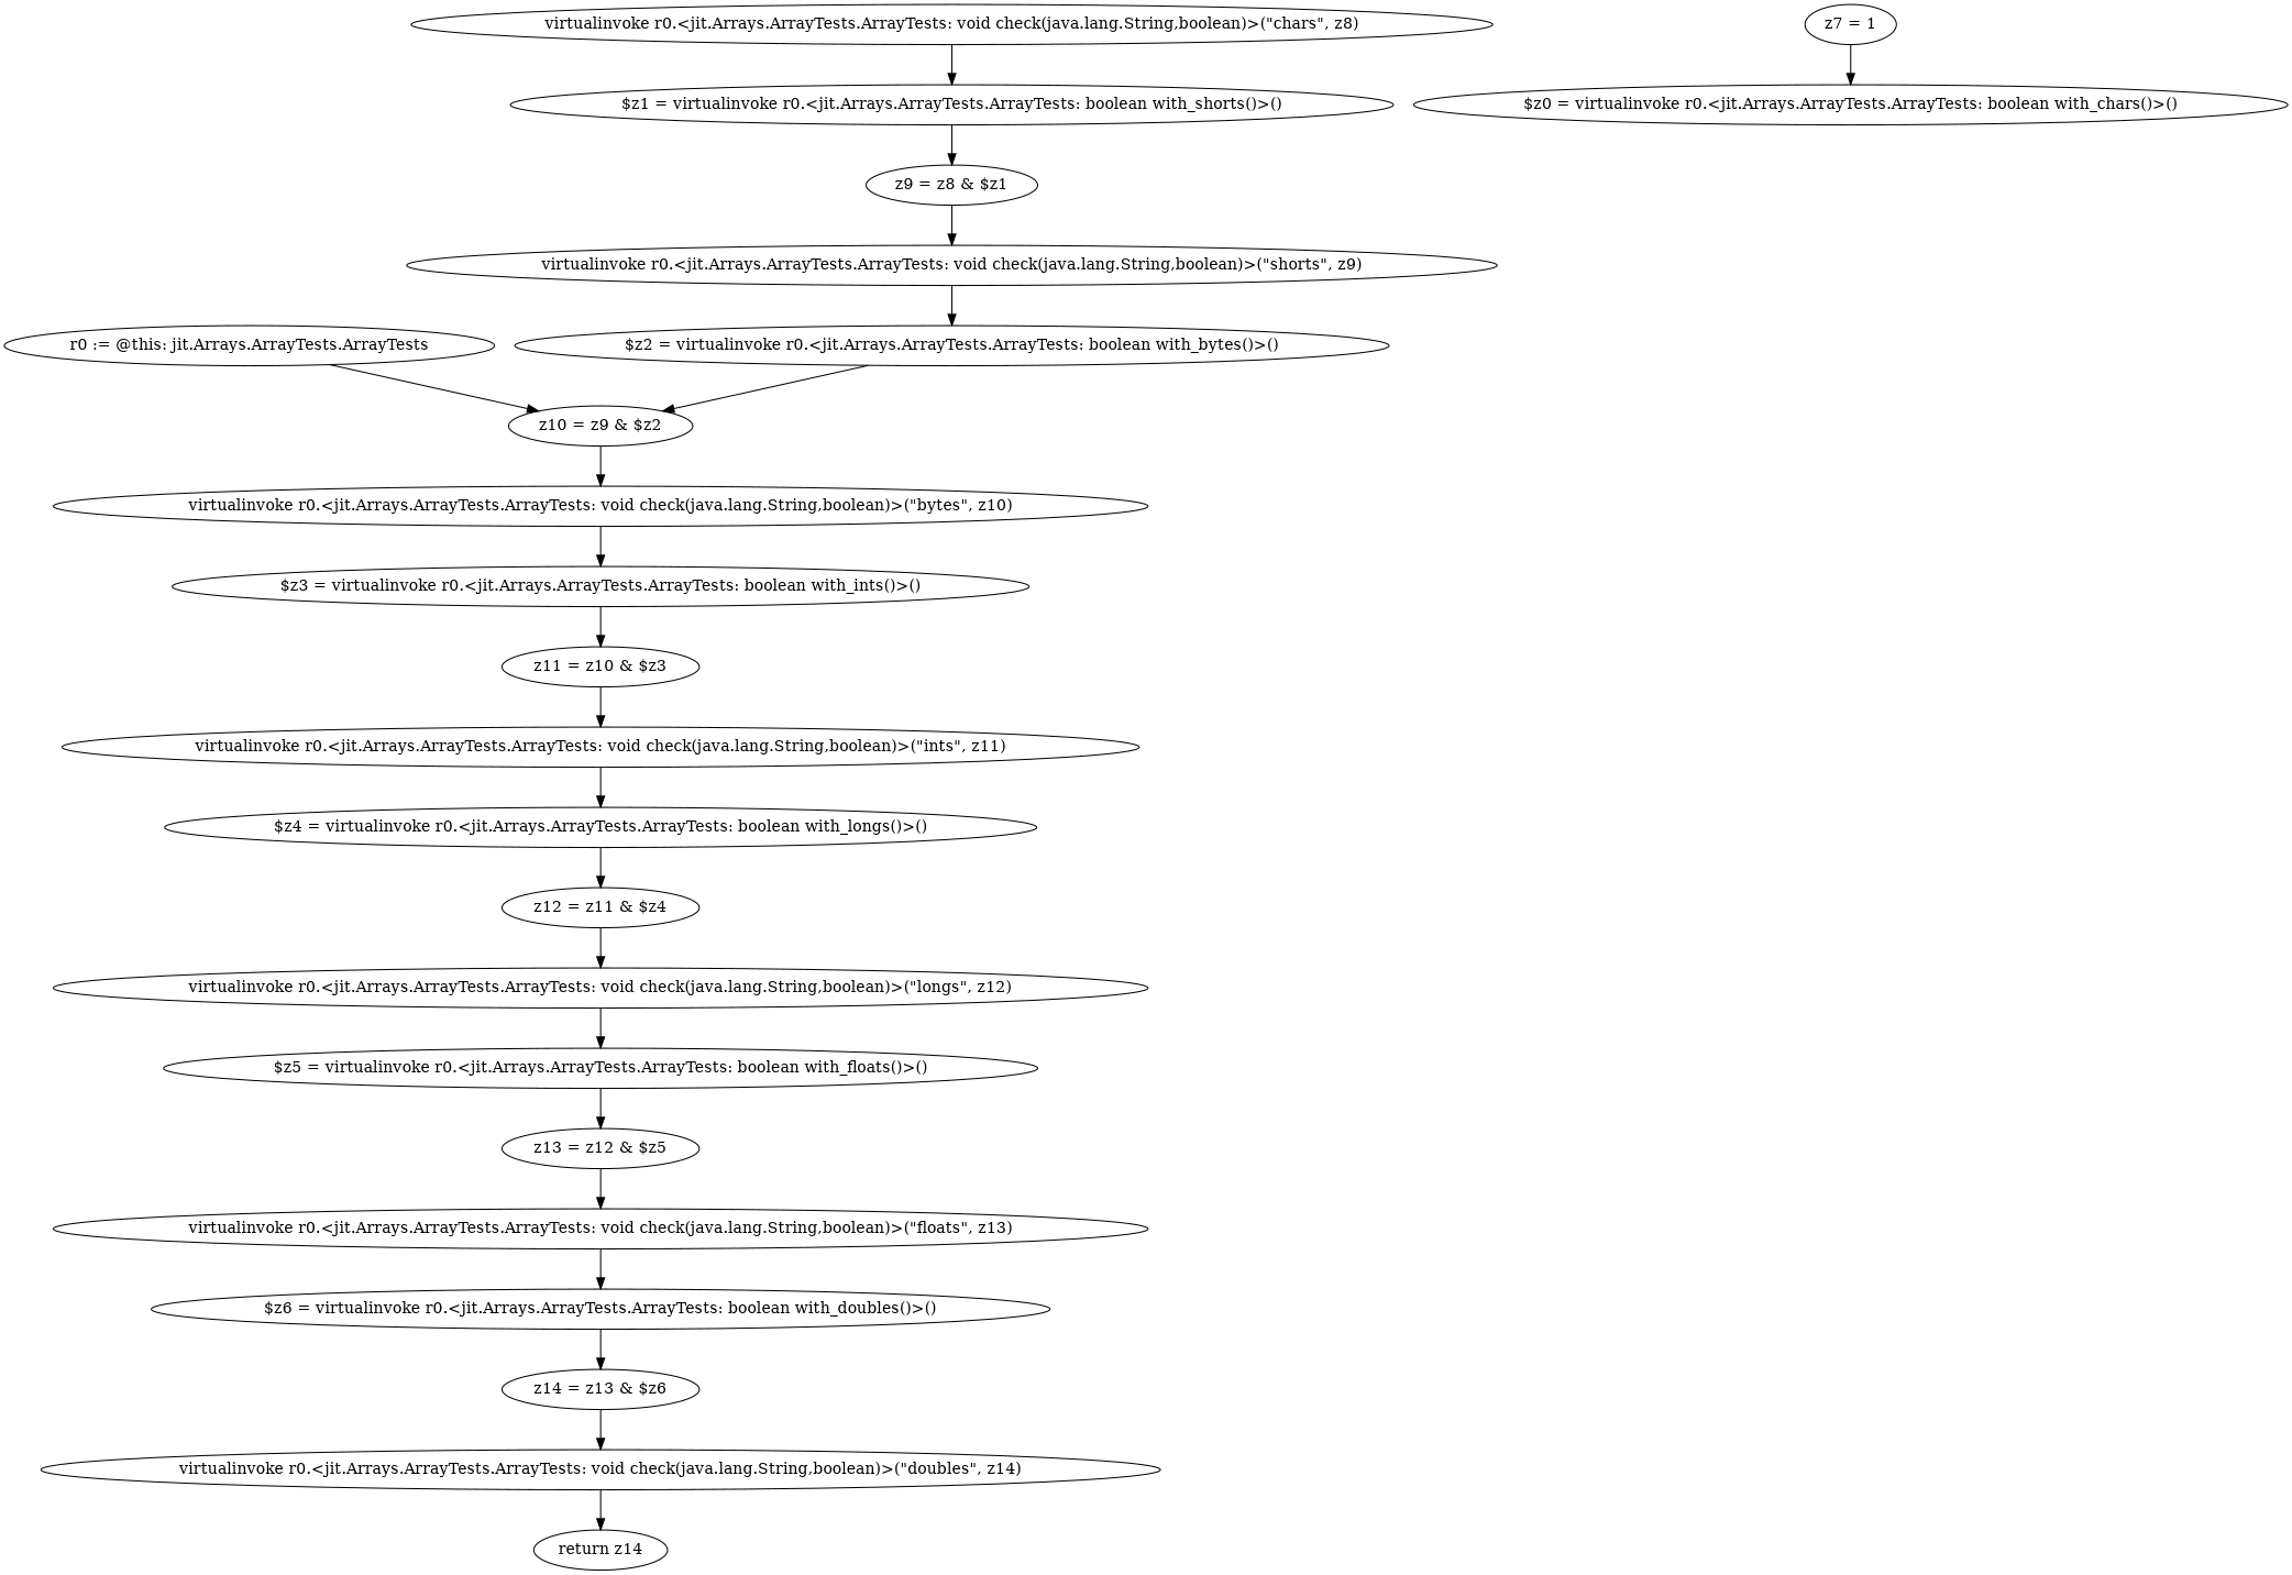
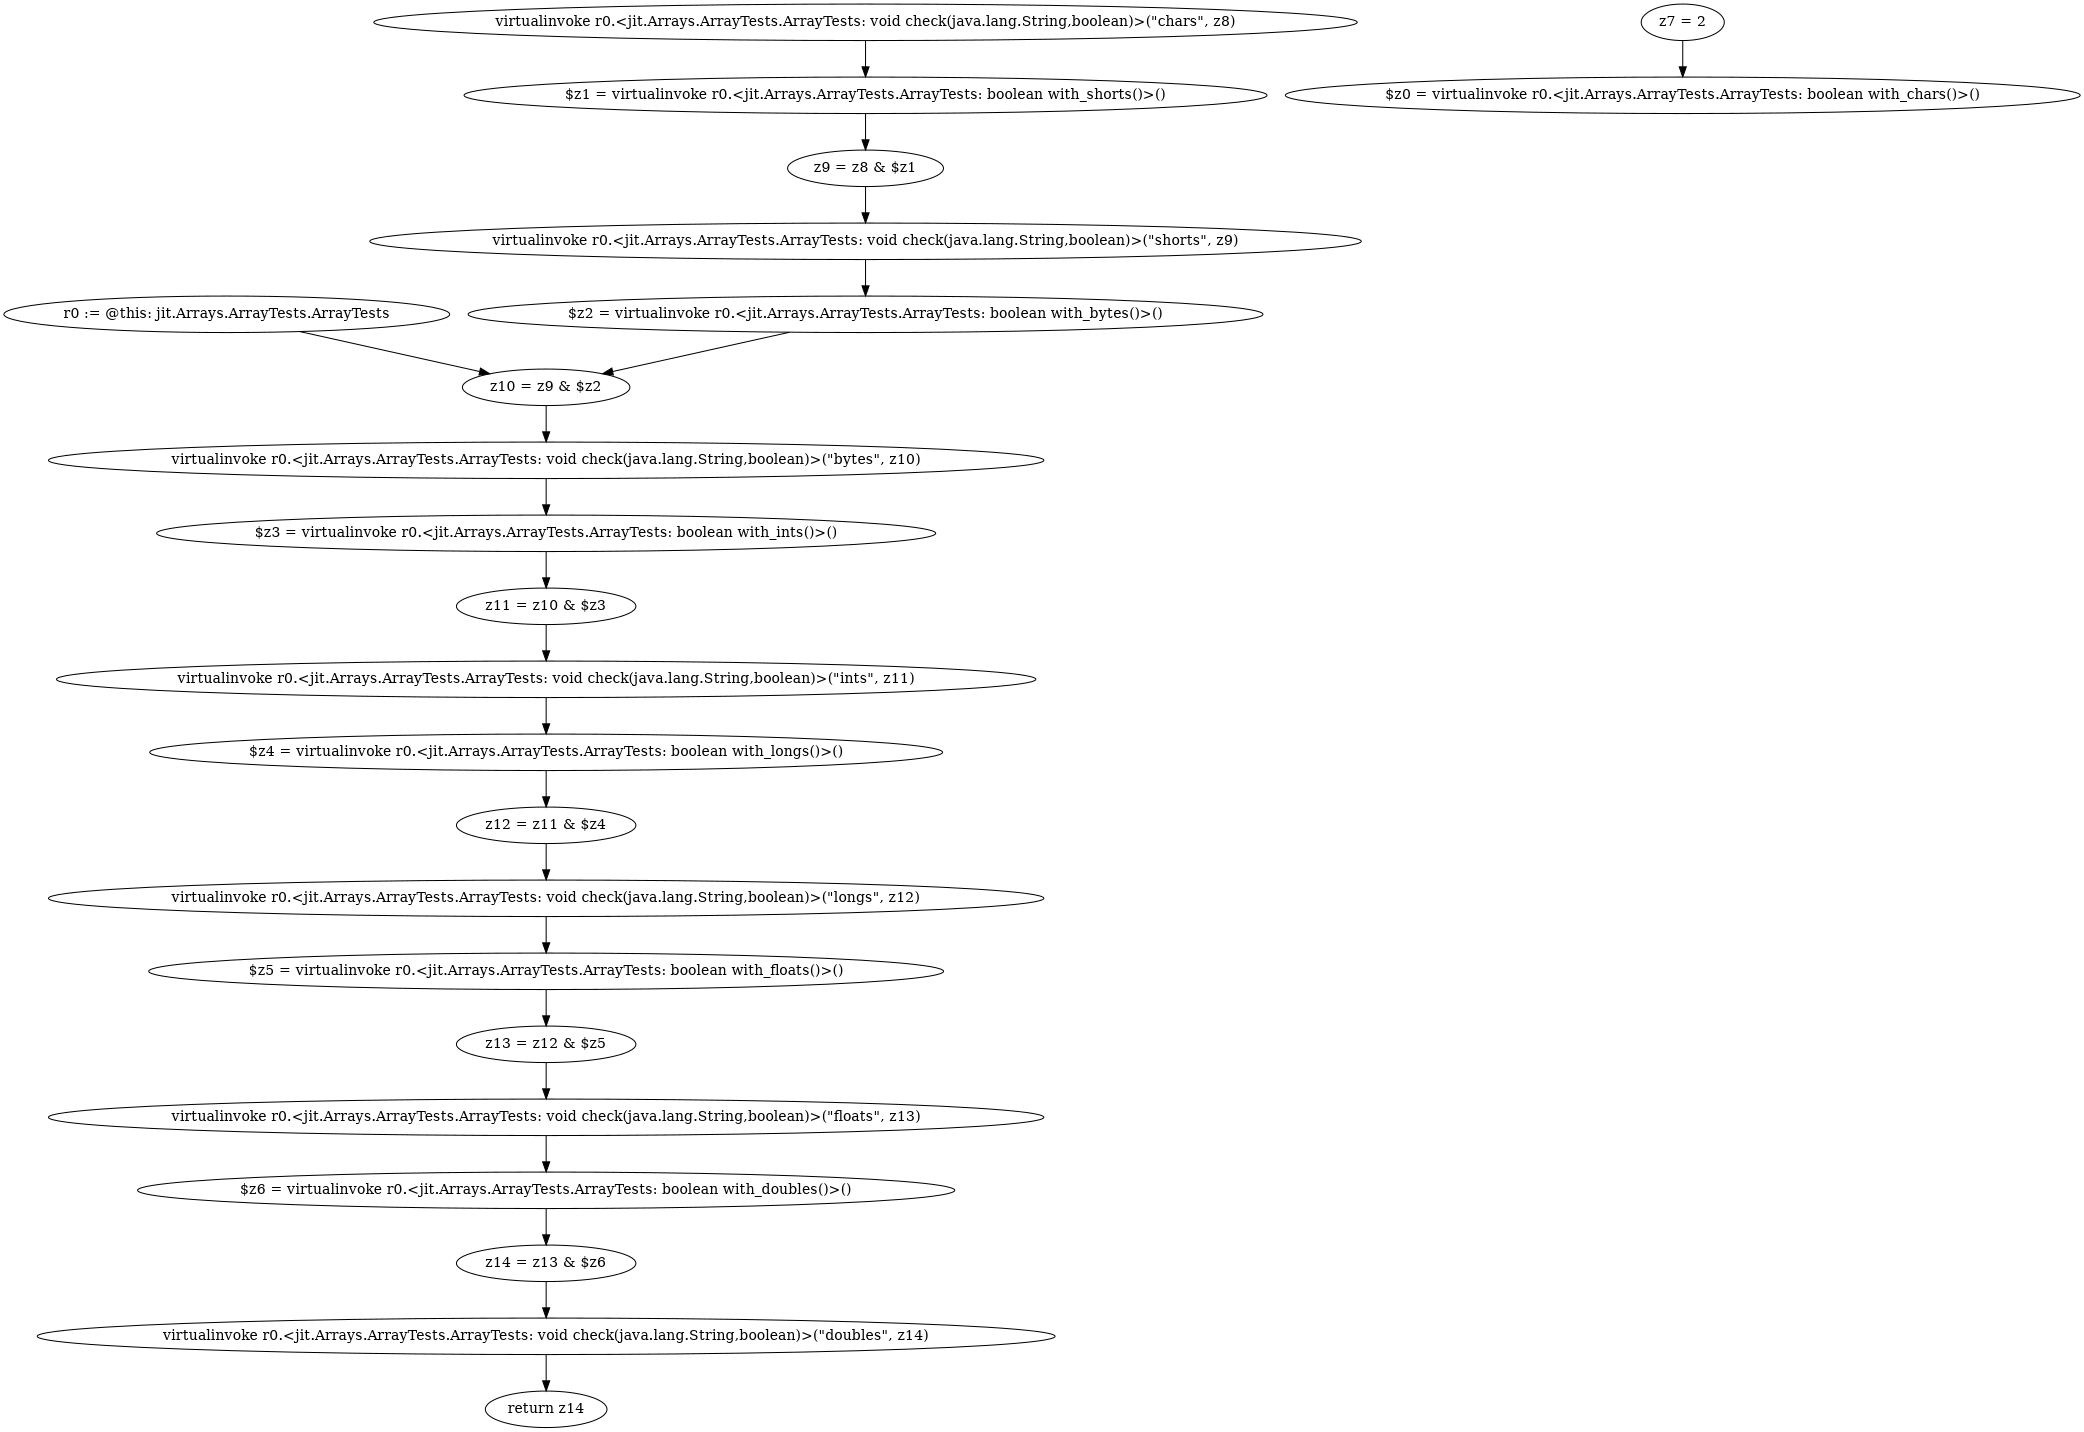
  digraph {
    "r0 := @this: jit.Arrays.ArrayTests.ArrayTests"
    "z10 = z9 & $z2"
-   "z7 = 1"
+   "z7 = 1" [label="z7 = 2"]
    "$z0 = virtualinvoke r0.<jit.Arrays.ArrayTests.ArrayTests: boolean with_chars()>()"
    "virtualinvoke r0.<jit.Arrays.ArrayTests.ArrayTests: void check(java.lang.String,boolean)>(\"chars\", z8)"
    "$z1 = virtualinvoke r0.<jit.Arrays.ArrayTests.ArrayTests: boolean with_shorts()>()"
    "z9 = z8 & $z1"
    "virtualinvoke r0.<jit.Arrays.ArrayTests.ArrayTests: void check(java.lang.String,boolean)>(\"shorts\", z9)"
    "$z2 = virtualinvoke r0.<jit.Arrays.ArrayTests.ArrayTests: boolean with_bytes()>()"
    "virtualinvoke r0.<jit.Arrays.ArrayTests.ArrayTests: void check(java.lang.String,boolean)>(\"bytes\", z10)"
    "$z3 = virtualinvoke r0.<jit.Arrays.ArrayTests.ArrayTests: boolean with_ints()>()"
    "z11 = z10 & $z3"
    "virtualinvoke r0.<jit.Arrays.ArrayTests.ArrayTests: void check(java.lang.String,boolean)>(\"ints\", z11)"
    "$z4 = virtualinvoke r0.<jit.Arrays.ArrayTests.ArrayTests: boolean with_longs()>()"
    "z12 = z11 & $z4"
    "virtualinvoke r0.<jit.Arrays.ArrayTests.ArrayTests: void check(java.lang.String,boolean)>(\"longs\", z12)"
    "$z5 = virtualinvoke r0.<jit.Arrays.ArrayTests.ArrayTests: boolean with_floats()>()"
    "z13 = z12 & $z5"
    "virtualinvoke r0.<jit.Arrays.ArrayTests.ArrayTests: void check(java.lang.String,boolean)>(\"floats\", z13)"
    "$z6 = virtualinvoke r0.<jit.Arrays.ArrayTests.ArrayTests: boolean with_doubles()>()"
    "z14 = z13 & $z6"
    "virtualinvoke r0.<jit.Arrays.ArrayTests.ArrayTests: void check(java.lang.String,boolean)>(\"doubles\", z14)"
    "return z14"
    "r0 := @this: jit.Arrays.ArrayTests.ArrayTests" -> "z10 = z9 & $z2"
    "z10 = z9 & $z2" -> "virtualinvoke r0.<jit.Arrays.ArrayTests.ArrayTests: void check(java.lang.String,boolean)>(\"bytes\", z10)"
    "z7 = 1" -> "$z0 = virtualinvoke r0.<jit.Arrays.ArrayTests.ArrayTests: boolean with_chars()>()"
    "virtualinvoke r0.<jit.Arrays.ArrayTests.ArrayTests: void check(java.lang.String,boolean)>(\"chars\", z8)" -> "$z1 = virtualinvoke r0.<jit.Arrays.ArrayTests.ArrayTests: boolean with_shorts()>()"
    "$z1 = virtualinvoke r0.<jit.Arrays.ArrayTests.ArrayTests: boolean with_shorts()>()" -> "z9 = z8 & $z1"
    "z9 = z8 & $z1" -> "virtualinvoke r0.<jit.Arrays.ArrayTests.ArrayTests: void check(java.lang.String,boolean)>(\"shorts\", z9)"
    "virtualinvoke r0.<jit.Arrays.ArrayTests.ArrayTests: void check(java.lang.String,boolean)>(\"shorts\", z9)" -> "$z2 = virtualinvoke r0.<jit.Arrays.ArrayTests.ArrayTests: boolean with_bytes()>()"
    "$z2 = virtualinvoke r0.<jit.Arrays.ArrayTests.ArrayTests: boolean with_bytes()>()" -> "z10 = z9 & $z2"
    "virtualinvoke r0.<jit.Arrays.ArrayTests.ArrayTests: void check(java.lang.String,boolean)>(\"bytes\", z10)" -> "$z3 = virtualinvoke r0.<jit.Arrays.ArrayTests.ArrayTests: boolean with_ints()>()"
    "$z3 = virtualinvoke r0.<jit.Arrays.ArrayTests.ArrayTests: boolean with_ints()>()" -> "z11 = z10 & $z3"
    "z11 = z10 & $z3" -> "virtualinvoke r0.<jit.Arrays.ArrayTests.ArrayTests: void check(java.lang.String,boolean)>(\"ints\", z11)"
    "virtualinvoke r0.<jit.Arrays.ArrayTests.ArrayTests: void check(java.lang.String,boolean)>(\"ints\", z11)" -> "$z4 = virtualinvoke r0.<jit.Arrays.ArrayTests.ArrayTests: boolean with_longs()>()"
    "$z4 = virtualinvoke r0.<jit.Arrays.ArrayTests.ArrayTests: boolean with_longs()>()" -> "z12 = z11 & $z4"
    "z12 = z11 & $z4" -> "virtualinvoke r0.<jit.Arrays.ArrayTests.ArrayTests: void check(java.lang.String,boolean)>(\"longs\", z12)"
    "virtualinvoke r0.<jit.Arrays.ArrayTests.ArrayTests: void check(java.lang.String,boolean)>(\"longs\", z12)" -> "$z5 = virtualinvoke r0.<jit.Arrays.ArrayTests.ArrayTests: boolean with_floats()>()"
    "$z5 = virtualinvoke r0.<jit.Arrays.ArrayTests.ArrayTests: boolean with_floats()>()" -> "z13 = z12 & $z5"
    "z13 = z12 & $z5" -> "virtualinvoke r0.<jit.Arrays.ArrayTests.ArrayTests: void check(java.lang.String,boolean)>(\"floats\", z13)"
    "virtualinvoke r0.<jit.Arrays.ArrayTests.ArrayTests: void check(java.lang.String,boolean)>(\"floats\", z13)" -> "$z6 = virtualinvoke r0.<jit.Arrays.ArrayTests.ArrayTests: boolean with_doubles()>()"
    "$z6 = virtualinvoke r0.<jit.Arrays.ArrayTests.ArrayTests: boolean with_doubles()>()" -> "z14 = z13 & $z6"
    "z14 = z13 & $z6" -> "virtualinvoke r0.<jit.Arrays.ArrayTests.ArrayTests: void check(java.lang.String,boolean)>(\"doubles\", z14)"
    "virtualinvoke r0.<jit.Arrays.ArrayTests.ArrayTests: void check(java.lang.String,boolean)>(\"doubles\", z14)" -> "return z14"
  }
